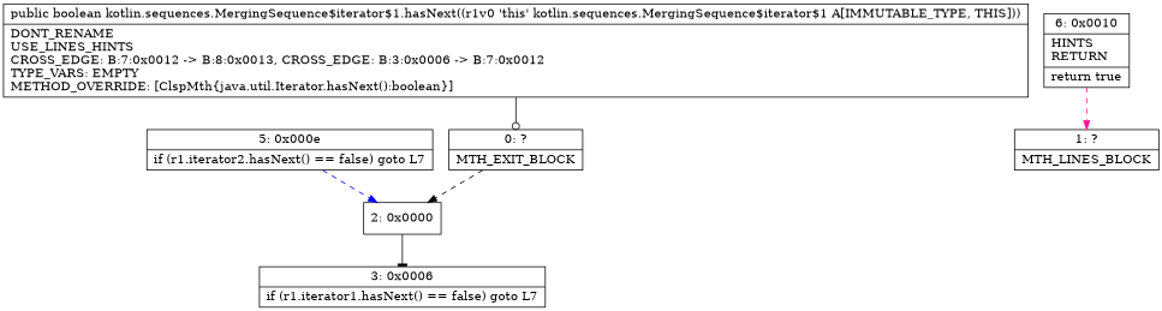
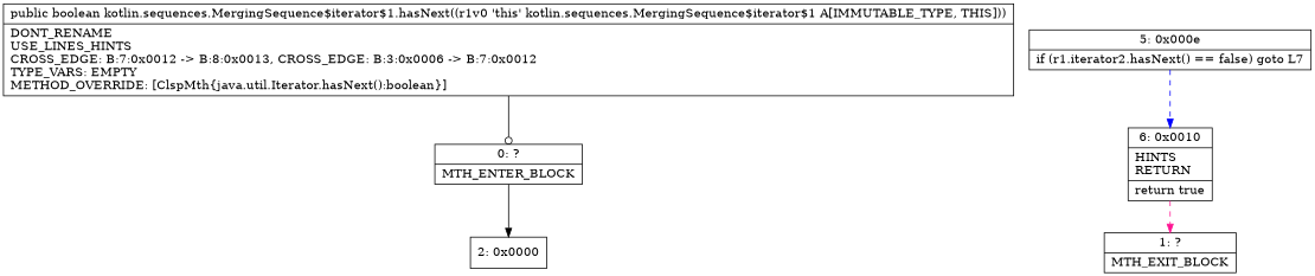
  digraph {
    node [shape=record]
    edge [arrowhead=normal color=black]
-   n1 [label="{0\:\ ?|MTH_EXIT_BLOCK\l}"]
+   n1 [label="{0\:\ ?|MTH_ENTER_BLOCK\l}"]
    n2 [label="{2\:\ 0x0000}"]
-   n3 [label="{3\:\ 0x0006|if (r1.iterator1.hasNext() == false) goto L7\l}"]
    n4 [label="{5\:\ 0x000e|if (r1.iterator2.hasNext() == false) goto L7\l}"]
    n5 [label="{6\:\ 0x0010|HINTS\lRETURN\l|return true\l}"]
-   n6 [label="{1\:\ ?|MTH_LINES_BLOCK\l}"]
+   n6 [label="{1\:\ ?|MTH_EXIT_BLOCK\l}"]
    n7 [label="{public boolean kotlin.sequences.MergingSequence$iterator$1.hasNext((r1v0 'this' kotlin.sequences.MergingSequence$iterator$1 A[IMMUTABLE_TYPE, THIS]))  | DONT_RENAME\lUSE_LINES_HINTS\lCROSS_EDGE: B:7:0x0012 \-\> B:8:0x0013, CROSS_EDGE: B:3:0x0006 \-\> B:7:0x0012\lTYPE_VARS: EMPTY\lMETHOD_OVERRIDE: [ClspMth\{java.util.Iterator.hasNext():boolean\}]\l}"]
-   n1 -> n2 [style=dashed]
-   n2 -> n3 [arrowhead=tee]
-   n4 -> n2 [color=blue style=dashed]
+   n1 -> n2
+   n4 -> n5 [color=blue style=dashed]
    n5 -> n6 [color=deeppink style=dashed]
    n7 -> n1 [arrowhead=odot]
  }
